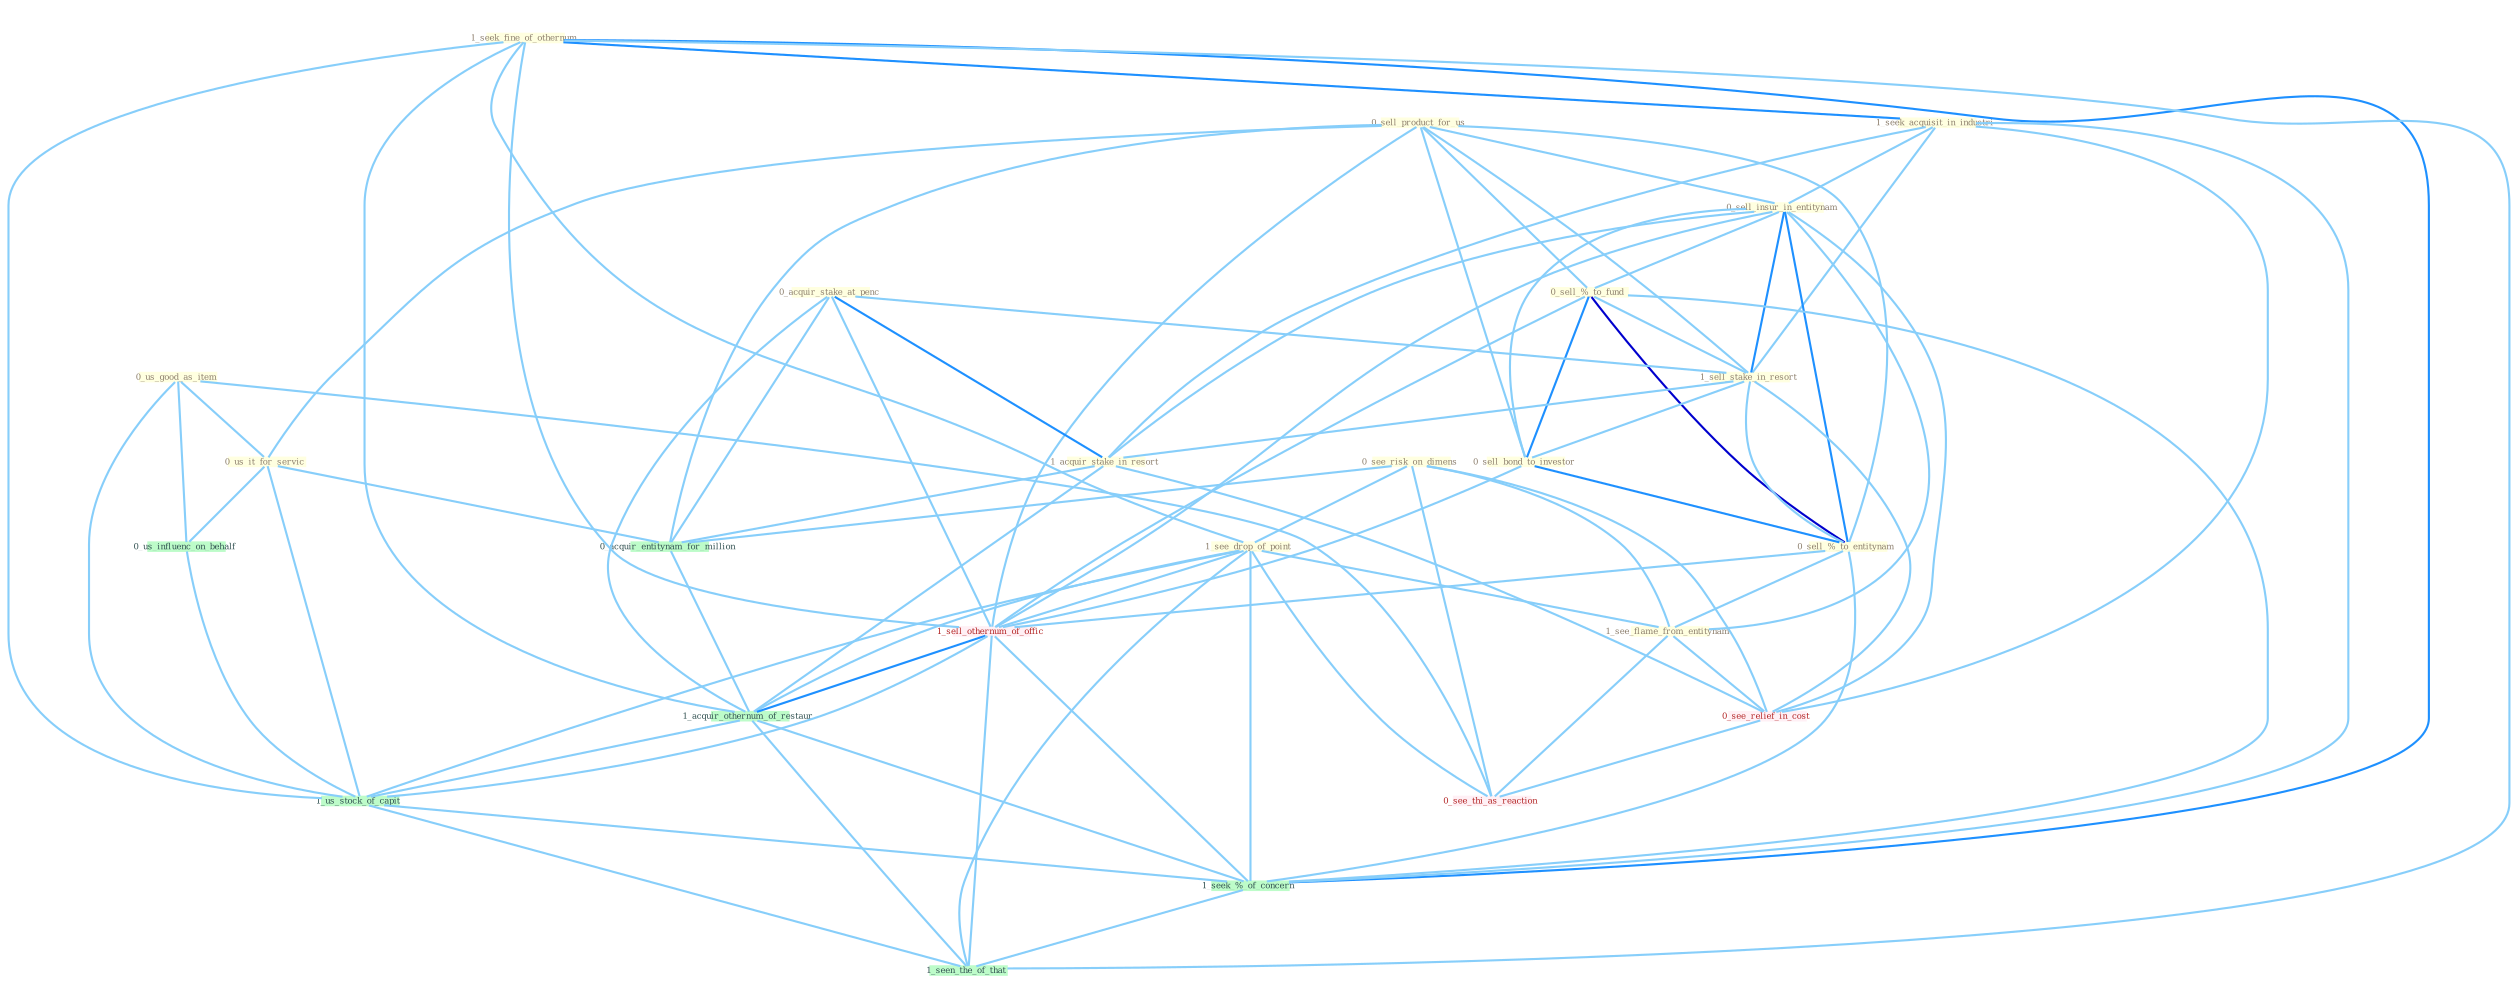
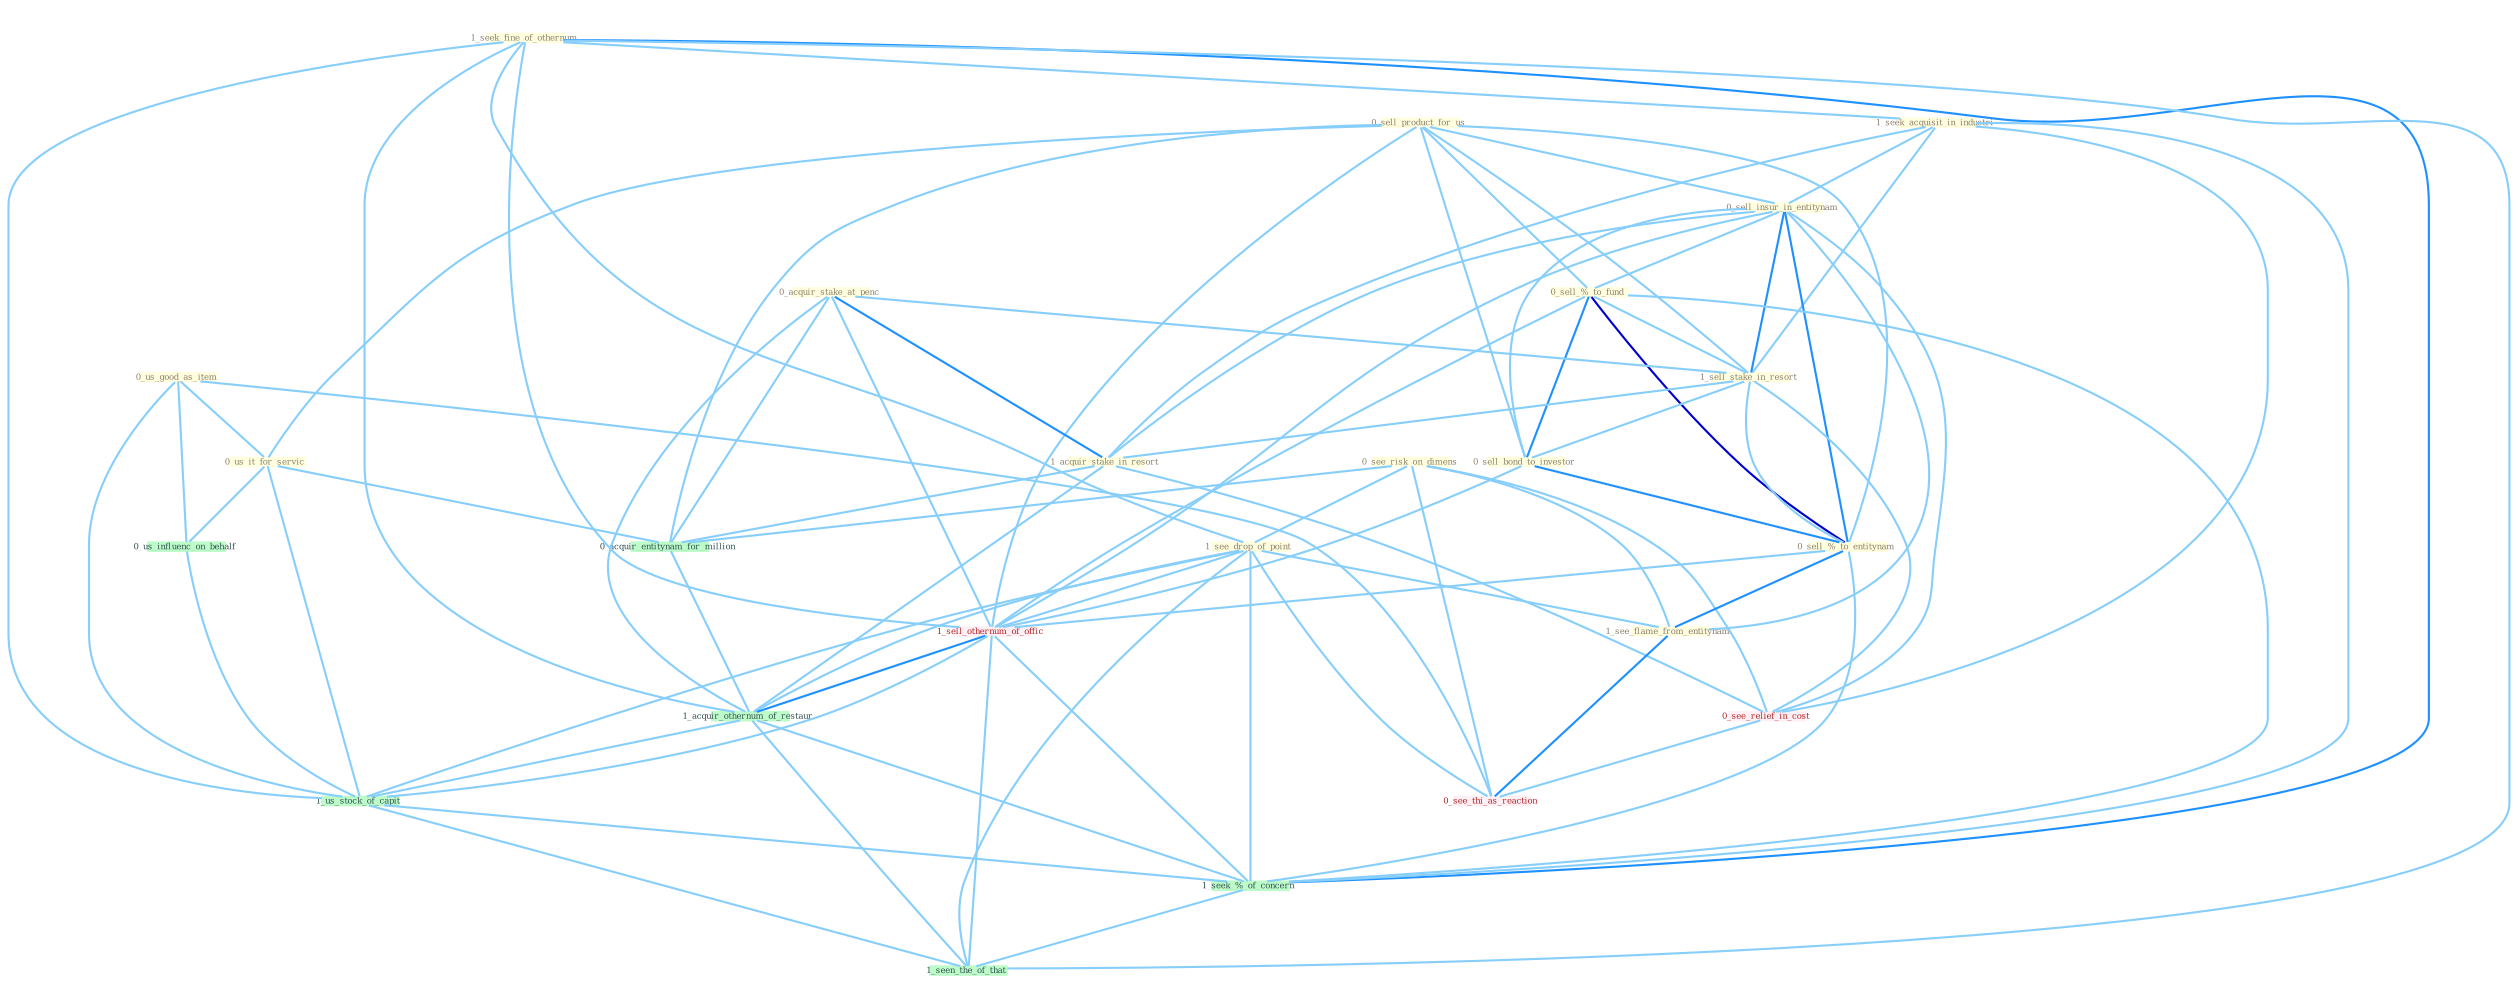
  graph {
    fontname="DejaVu Serif"
    node [color="#ffffe0" fixedsize=true fontcolor="#8b7d6b" fontname="DejaVu Serif" fontsize=4 shape=polygon style=filled]
    edge [color="#87cefa" fontname="DejaVu Serif" w=1]
    "0_see_risk_on_dimens " [height=.06 width=.5]
    "0_sell_product_for_us " [height=.06 width=.5]
    "1_seek_fine_of_othernum " [height=.06 width=.5]
    "1_seek_acquisit_in_industri " [height=.06 width=.5]
    "0_sell_insur_in_entitynam " [height=.06 width=.5]
    "0_sell_%_to_fund " [height=.06 width=.5]
    "0_acquir_stake_at_penc " [height=.06 width=.5]
    "1_sell_stake_in_resort " [height=.06 width=.5]
    "1_see_drop_of_point " [height=.06 width=.5]
    "0_sell_bond_to_investor " [height=.06 width=.5]
    "0_us_good_as_item " [height=.06 width=.5]
    "0_us_it_for_servic " [height=.06 width=.5]
    "0_sell_%_to_entitynam " [height=.06 width=.5]
    "1_acquir_stake_in_resort " [height=.06 width=.5]
    "1_see_flame_from_entitynam " [height=.06 width=.5]
    "1_sell_othernum_of_offic " [color="#fff0f5" fontcolor="#b22222" height=.06 width=.5]
    "0_see_relief_in_cost " [color="#fff0f5" fontcolor="#b22222" height=.06 width=.5]
    "0_see_thi_as_reaction " [color="#fff0f5" fontcolor="#b22222" height=.06 width=.5]
    "0_acquir_entitynam_for_million " [color="#BDFCC9" fontcolor="#2f4f4f" height=.06 width=.5]
    "1_acquir_othernum_of_restaur " [color="#BDFCC9" fontcolor="#2f4f4f" height=.06 width=.5]
    "1_us_stock_of_capit " [color="#BDFCC9" fontcolor="#2f4f4f" height=.06 width=.5]
    "1_seek_%_of_concern " [color="#BDFCC9" fontcolor="#2f4f4f" height=.06 width=.5]
    "1_seen_the_of_that " [color="#BDFCC9" fontcolor="#2f4f4f" height=.06 width=.5]
    "0_us_influenc_on_behalf " [color="#BDFCC9" fontcolor="#2f4f4f" height=.06 width=.5]
    subgraph sub_1 {
      "0_see_risk_on_dimens "
      "0_sell_product_for_us "
      "1_seek_fine_of_othernum "
      "1_seek_acquisit_in_industri "
      "0_sell_insur_in_entitynam "
      "0_sell_%_to_fund "
      "0_acquir_stake_at_penc "
      "1_sell_stake_in_resort "
      "1_see_drop_of_point "
      "0_sell_bond_to_investor "
      "0_us_good_as_item "
      "0_us_it_for_servic "
      "0_sell_%_to_entitynam "
      "1_acquir_stake_in_resort "
      "1_see_flame_from_entitynam "
    }
    subgraph sub_2 {
      "1_sell_othernum_of_offic "
      "0_see_relief_in_cost "
      "0_see_thi_as_reaction "
    }
    "0_see_risk_on_dimens " -- "1_see_drop_of_point "
    "0_see_risk_on_dimens " -- "1_see_flame_from_entitynam "
    "0_see_risk_on_dimens " -- "0_see_relief_in_cost "
    "0_see_risk_on_dimens " -- "0_see_thi_as_reaction "
    "0_see_risk_on_dimens " -- "0_acquir_entitynam_for_million "
    "0_sell_product_for_us " -- "0_sell_insur_in_entitynam "
    "0_sell_product_for_us " -- "0_sell_%_to_fund "
    "0_sell_product_for_us " -- "1_sell_stake_in_resort "
    "0_sell_product_for_us " -- "0_sell_bond_to_investor "
    "0_sell_product_for_us " -- "0_us_it_for_servic "
    "0_sell_product_for_us " -- "0_sell_%_to_entitynam "
    "0_sell_product_for_us " -- "1_sell_othernum_of_offic "
    "0_sell_product_for_us " -- "0_acquir_entitynam_for_million "
-   "1_seek_fine_of_othernum " -- "1_seek_acquisit_in_industri " [color="#1e90ff"]
+   "1_seek_fine_of_othernum " -- "1_seek_acquisit_in_industri "
    "1_seek_fine_of_othernum " -- "1_see_drop_of_point "
    "1_seek_fine_of_othernum " -- "1_sell_othernum_of_offic "
    "1_seek_fine_of_othernum " -- "1_acquir_othernum_of_restaur "
    "1_seek_fine_of_othernum " -- "1_us_stock_of_capit "
    "1_seek_fine_of_othernum " -- "1_seek_%_of_concern " [color="#1e90ff" w=2]
    "1_seek_fine_of_othernum " -- "1_seen_the_of_that "
    "1_seek_acquisit_in_industri " -- "0_sell_insur_in_entitynam "
    "1_seek_acquisit_in_industri " -- "1_sell_stake_in_resort "
    "1_seek_acquisit_in_industri " -- "1_acquir_stake_in_resort "
    "1_seek_acquisit_in_industri " -- "0_see_relief_in_cost "
    "1_seek_acquisit_in_industri " -- "1_seek_%_of_concern "
    "0_sell_insur_in_entitynam " -- "0_sell_%_to_fund "
    "0_sell_insur_in_entitynam " -- "1_sell_stake_in_resort " [color="#1e90ff" w=2]
    "0_sell_insur_in_entitynam " -- "0_sell_bond_to_investor "
    "0_sell_insur_in_entitynam " -- "0_sell_%_to_entitynam " [color="#1e90ff" w=2]
    "0_sell_insur_in_entitynam " -- "1_acquir_stake_in_resort "
    "0_sell_insur_in_entitynam " -- "1_see_flame_from_entitynam "
    "0_sell_insur_in_entitynam " -- "1_sell_othernum_of_offic "
    "0_sell_insur_in_entitynam " -- "0_see_relief_in_cost "
    "0_sell_%_to_fund " -- "1_sell_stake_in_resort "
    "0_sell_%_to_fund " -- "0_sell_bond_to_investor " [color="#1e90ff" w=2]
    "0_sell_%_to_fund " -- "0_sell_%_to_entitynam " [color="#0000cd" w=3]
    "0_sell_%_to_fund " -- "1_sell_othernum_of_offic "
    "0_sell_%_to_fund " -- "1_seek_%_of_concern "
    "0_acquir_stake_at_penc " -- "1_sell_stake_in_resort "
    "0_acquir_stake_at_penc " -- "1_acquir_stake_in_resort " [color="#1e90ff" w=2]
    "0_acquir_stake_at_penc " -- "1_sell_othernum_of_offic "
    "0_acquir_stake_at_penc " -- "0_acquir_entitynam_for_million "
    "0_acquir_stake_at_penc " -- "1_acquir_othernum_of_restaur "
    "1_sell_stake_in_resort " -- "0_sell_bond_to_investor "
    "1_sell_stake_in_resort " -- "0_sell_%_to_entitynam "
    "1_sell_stake_in_resort " -- "1_acquir_stake_in_resort " [w=3]
    "1_sell_stake_in_resort " -- "0_see_relief_in_cost "
    "1_see_drop_of_point " -- "1_see_flame_from_entitynam "
    "1_see_drop_of_point " -- "1_sell_othernum_of_offic "
    "1_see_drop_of_point " -- "0_see_thi_as_reaction "
    "1_see_drop_of_point " -- "1_acquir_othernum_of_restaur "
    "1_see_drop_of_point " -- "1_us_stock_of_capit "
    "1_see_drop_of_point " -- "1_seek_%_of_concern "
    "1_see_drop_of_point " -- "1_seen_the_of_that "
    "0_sell_bond_to_investor " -- "0_sell_%_to_entitynam " [color="#1e90ff" w=2]
    "0_sell_bond_to_investor " -- "1_sell_othernum_of_offic "
    "0_us_good_as_item " -- "0_us_it_for_servic "
    "0_us_good_as_item " -- "0_see_thi_as_reaction "
    "0_us_good_as_item " -- "1_us_stock_of_capit "
    "0_us_good_as_item " -- "0_us_influenc_on_behalf "
    "0_us_it_for_servic " -- "0_acquir_entitynam_for_million "
    "0_us_it_for_servic " -- "1_us_stock_of_capit "
    "0_us_it_for_servic " -- "0_us_influenc_on_behalf "
-   "0_sell_%_to_entitynam " -- "1_see_flame_from_entitynam "
+   "0_sell_%_to_entitynam " -- "1_see_flame_from_entitynam " [color="#1e90ff"]
    "0_sell_%_to_entitynam " -- "1_sell_othernum_of_offic "
    "0_sell_%_to_entitynam " -- "1_seek_%_of_concern "
    "1_acquir_stake_in_resort " -- "0_see_relief_in_cost "
    "1_acquir_stake_in_resort " -- "0_acquir_entitynam_for_million "
    "1_acquir_stake_in_resort " -- "1_acquir_othernum_of_restaur "
-   "1_see_flame_from_entitynam " -- "0_see_relief_in_cost "
-   "1_see_flame_from_entitynam " -- "0_see_thi_as_reaction "
+   "1_see_flame_from_entitynam " -- "0_see_thi_as_reaction " [color="#1e90ff"]
    "1_sell_othernum_of_offic " -- "1_acquir_othernum_of_restaur " [color="#1e90ff" w=2]
    "1_sell_othernum_of_offic " -- "1_us_stock_of_capit "
    "1_sell_othernum_of_offic " -- "1_seek_%_of_concern "
    "1_sell_othernum_of_offic " -- "1_seen_the_of_that "
    "0_see_relief_in_cost " -- "0_see_thi_as_reaction "
    "0_acquir_entitynam_for_million " -- "1_acquir_othernum_of_restaur "
    "1_acquir_othernum_of_restaur " -- "1_us_stock_of_capit "
    "1_acquir_othernum_of_restaur " -- "1_seek_%_of_concern "
    "1_acquir_othernum_of_restaur " -- "1_seen_the_of_that "
    "1_us_stock_of_capit " -- "1_seek_%_of_concern "
    "1_us_stock_of_capit " -- "1_seen_the_of_that "
    "1_seek_%_of_concern " -- "1_seen_the_of_that "
    "0_us_influenc_on_behalf " -- "1_us_stock_of_capit "
  }
